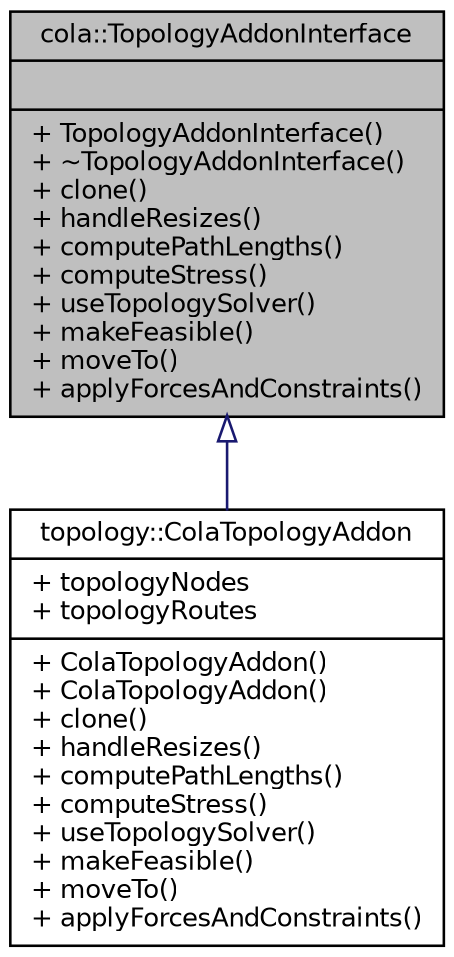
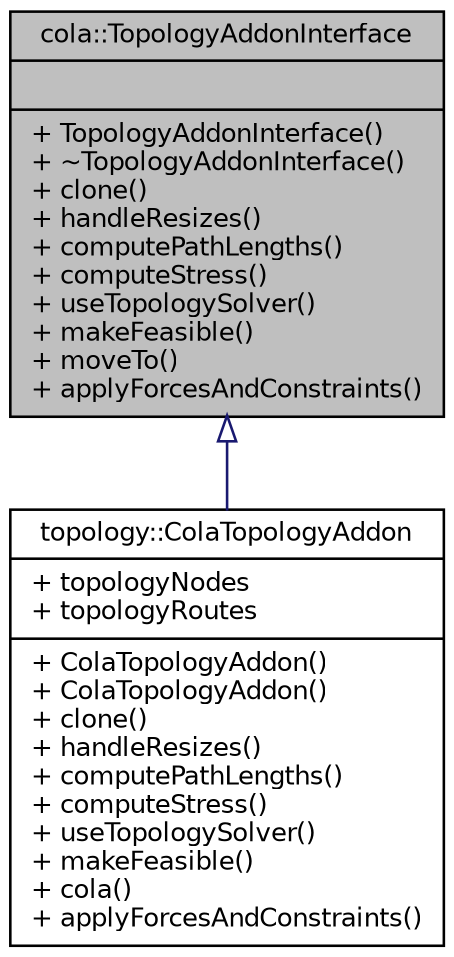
  digraph {
    node [color=black fontname=Helvetica fontsize=10 shape=record style=filled]
    n1 [fillcolor=grey75 fontcolor=black height=0.2 label="{cola::TopologyAddonInterface\n||+ TopologyAddonInterface()\l+ ~TopologyAddonInterface()\l+ clone()\l+ handleResizes()\l+ computePathLengths()\l+ computeStress()\l+ useTopologySolver()\l+ makeFeasible()\l+ moveTo()\l+ applyForcesAndConstraints()\l}" width=0.4]
-   n2 [fillcolor=white height=0.2 label="{topology::ColaTopologyAddon\n|+ topologyNodes\l+ topologyRoutes\l|+ ColaTopologyAddon()\l+ ColaTopologyAddon()\l+ clone()\l+ handleResizes()\l+ computePathLengths()\l+ computeStress()\l+ useTopologySolver()\l+ makeFeasible()\l+ moveTo()\l+ applyForcesAndConstraints()\l}" width=0.4]
+   n2 [fillcolor=white height=0.2 label="{topology::ColaTopologyAddon\n|+ topologyNodes\l+ topologyRoutes\l|+ ColaTopologyAddon()\l+ ColaTopologyAddon()\l+ clone()\l+ handleResizes()\l+ computePathLengths()\l+ computeStress()\l+ useTopologySolver()\l+ makeFeasible()\l+ cola()\l+ applyForcesAndConstraints()\l}" width=0.4]
    n1 -> n2 [arrowtail=onormal color=midnightblue dir=back fontname=Helvetica fontsize=10 labelfontname=Helvetica labelfontsize=10 style=solid]
  }
